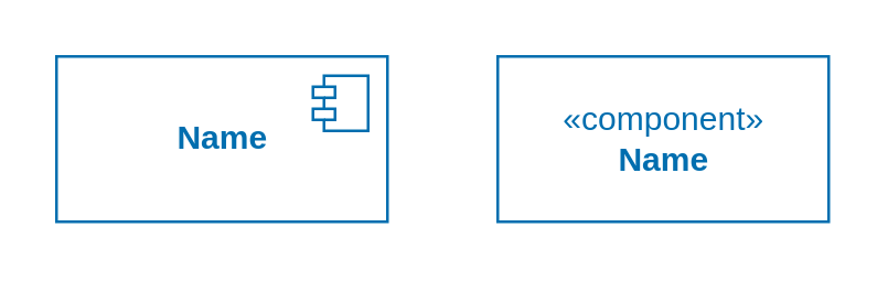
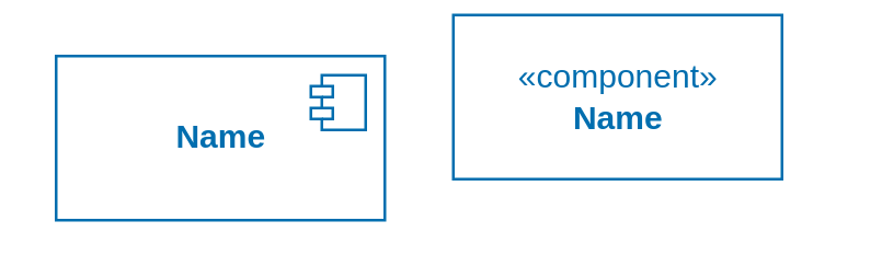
  <mxCell id="0" />
  <mxCell id="1" parent="0" />
  <mxCell id="2" value="&lt;b&gt;Name&lt;/b&gt;" style="html=1;dropTarget=0;fillColor=none;fontColor=#006EAF;strokeColor=#006EAF;" vertex="1" parent="1"><mxGeometry x="20" y="20" width="120" height="60" as="geometry" /></mxCell>
  <mxCell id="3" value="" style="shape=module;jettyWidth=8;jettyHeight=4;fillColor=none;fontColor=#006EAF;strokeColor=#006EAF;" vertex="1" parent="2"><mxGeometry x="1" width="20" height="20" relative="1" as="geometry"><mxPoint x="-27" y="7" as="offset" /></mxGeometry></mxCell>
- <mxCell id="4" value="«component»&lt;br&gt;&lt;b&gt;Name&lt;/b&gt;" style="html=1;dropTarget=0;fillColor=none;fontColor=#006EAF;strokeColor=#006EAF;" vertex="1" parent="1"><mxGeometry x="180" y="20" width="120" height="60" as="geometry" /></mxCell>
+ <mxCell id="4" value="«component»&lt;br&gt;&lt;b&gt;Name&lt;/b&gt;" style="html=1;dropTarget=0;fillColor=none;fontColor=#006EAF;strokeColor=#006EAF;" vertex="1" parent="1"><mxGeometry x="165" y="5" width="120" height="60" as="geometry" /></mxCell>
